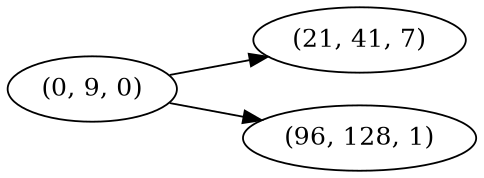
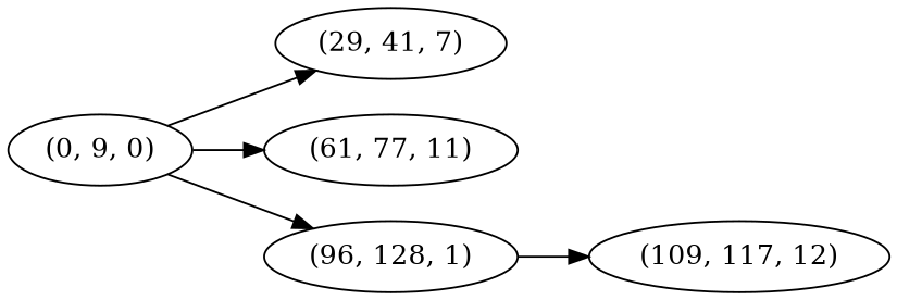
  digraph {
    rankdir=LR
    n1 [label="(0, 9, 0)"]
-   "(21, 41, 7)"
+   "(21, 41, 7)" [label="(29, 41, 7)"]
+   "(61, 77, 11)"
    "(96, 128, 1)"
+   "(109, 117, 12)"
    n1 -> "(21, 41, 7)"
+   n1 -> "(61, 77, 11)"
    n1 -> "(96, 128, 1)"
+   "(96, 128, 1)" -> "(109, 117, 12)"
  }
